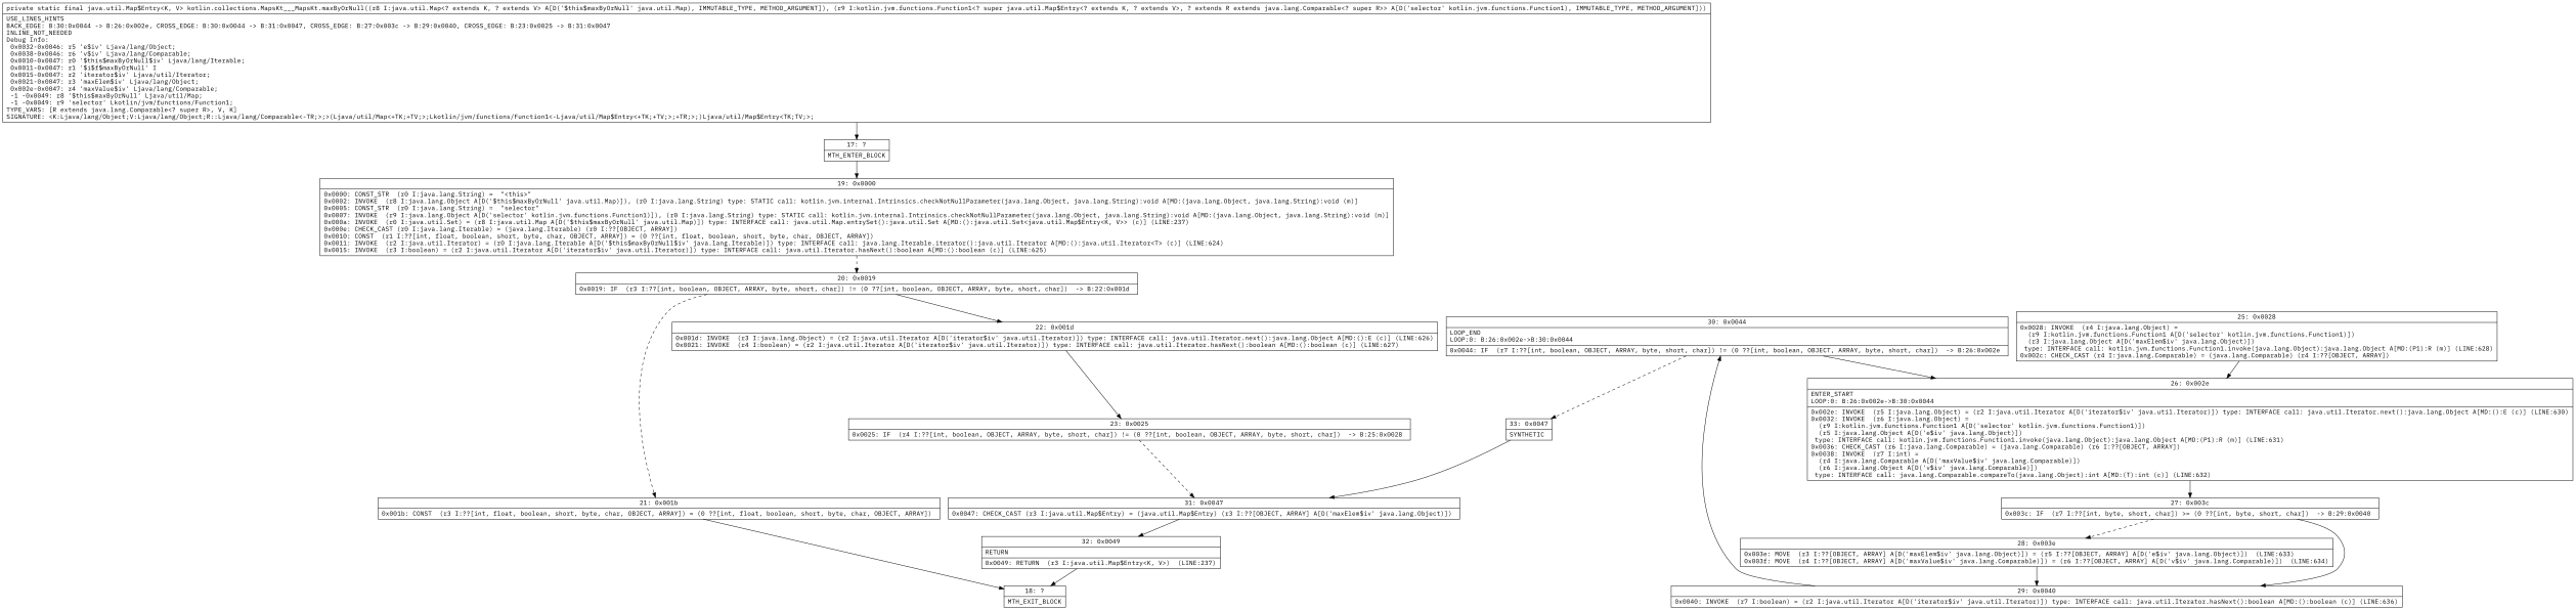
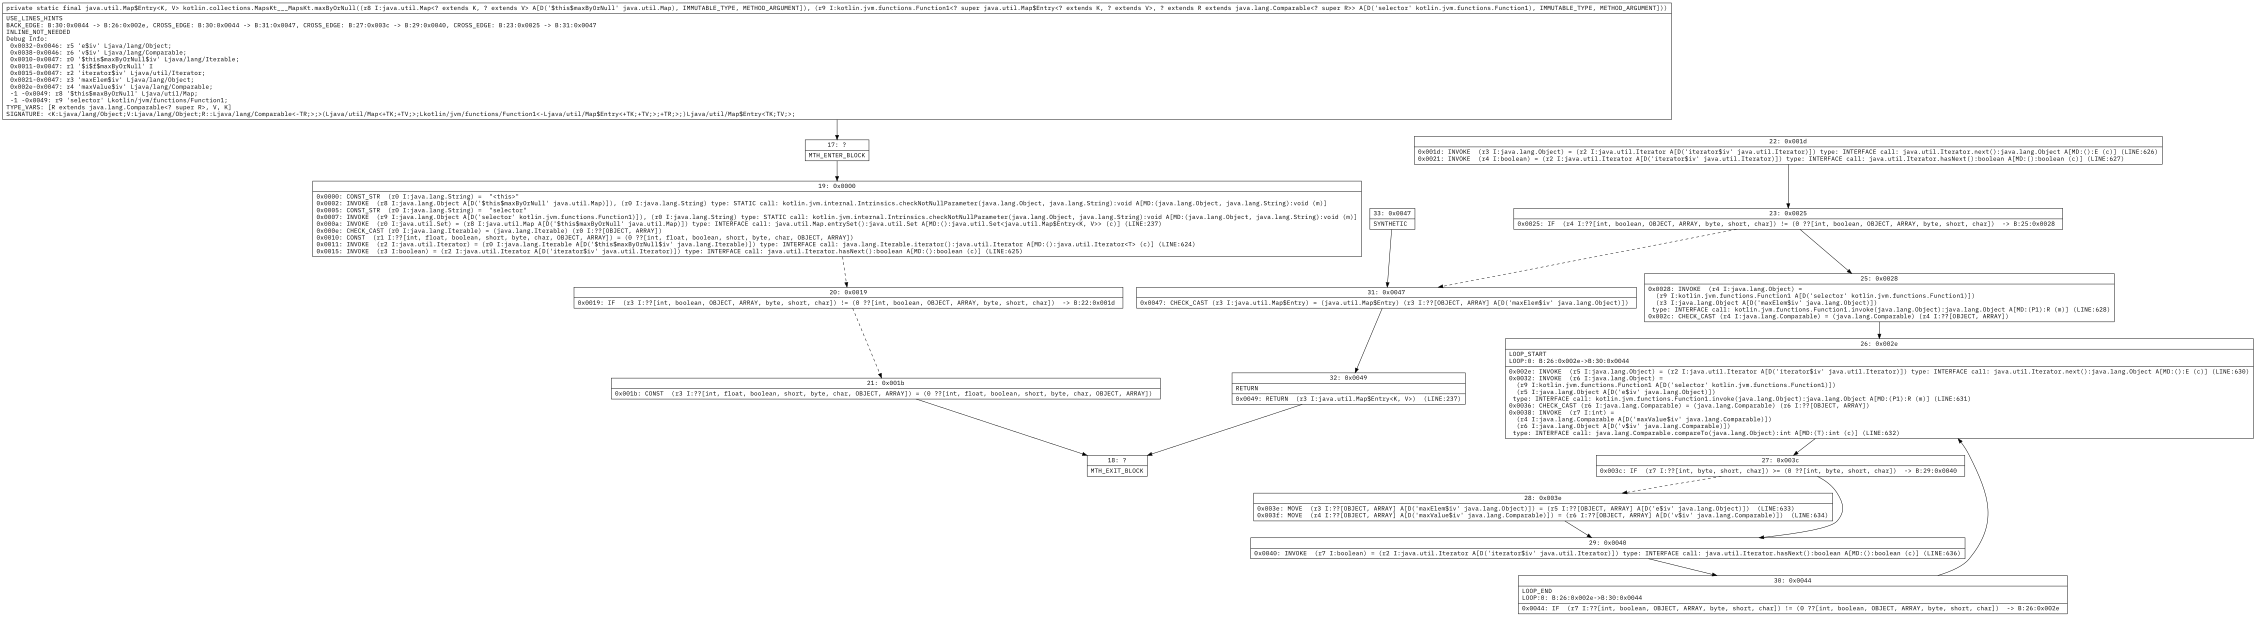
  digraph {
    fontname="IBM Plex Mono"
    node [fontname="IBM Plex Mono" shape=record]
    edge [fontname="IBM Plex Mono"]
    n1 [label="{17\:\ ?|MTH_ENTER_BLOCK\l}"]
    n2 [label="{19\:\ 0x0000|0x0000: CONST_STR  (r0 I:java.lang.String) =  \"\<this\>\" \l0x0002: INVOKE  (r8 I:java.lang.Object A[D('$this$maxByOrNull' java.util.Map)]), (r0 I:java.lang.String) type: STATIC call: kotlin.jvm.internal.Intrinsics.checkNotNullParameter(java.lang.Object, java.lang.String):void A[MD:(java.lang.Object, java.lang.String):void (m)]\l0x0005: CONST_STR  (r0 I:java.lang.String) =  \"selector\" \l0x0007: INVOKE  (r9 I:java.lang.Object A[D('selector' kotlin.jvm.functions.Function1)]), (r0 I:java.lang.String) type: STATIC call: kotlin.jvm.internal.Intrinsics.checkNotNullParameter(java.lang.Object, java.lang.String):void A[MD:(java.lang.Object, java.lang.String):void (m)]\l0x000a: INVOKE  (r0 I:java.util.Set) = (r8 I:java.util.Map A[D('$this$maxByOrNull' java.util.Map)]) type: INTERFACE call: java.util.Map.entrySet():java.util.Set A[MD:():java.util.Set\<java.util.Map$Entry\<K, V\>\> (c)] (LINE:237)\l0x000e: CHECK_CAST (r0 I:java.lang.Iterable) = (java.lang.Iterable) (r0 I:??[OBJECT, ARRAY]) \l0x0010: CONST  (r1 I:??[int, float, boolean, short, byte, char, OBJECT, ARRAY]) = (0 ??[int, float, boolean, short, byte, char, OBJECT, ARRAY]) \l0x0011: INVOKE  (r2 I:java.util.Iterator) = (r0 I:java.lang.Iterable A[D('$this$maxByOrNull$iv' java.lang.Iterable)]) type: INTERFACE call: java.lang.Iterable.iterator():java.util.Iterator A[MD:():java.util.Iterator\<T\> (c)] (LINE:624)\l0x0015: INVOKE  (r3 I:boolean) = (r2 I:java.util.Iterator A[D('iterator$iv' java.util.Iterator)]) type: INTERFACE call: java.util.Iterator.hasNext():boolean A[MD:():boolean (c)] (LINE:625)\l}"]
    n3 [label="{20\:\ 0x0019|0x0019: IF  (r3 I:??[int, boolean, OBJECT, ARRAY, byte, short, char]) != (0 ??[int, boolean, OBJECT, ARRAY, byte, short, char])  \-\> B:22:0x001d \l}"]
    n4 [label="{21\:\ 0x001b|0x001b: CONST  (r3 I:??[int, float, boolean, short, byte, char, OBJECT, ARRAY]) = (0 ??[int, float, boolean, short, byte, char, OBJECT, ARRAY]) \l}"]
    n5 [label="{22\:\ 0x001d|0x001d: INVOKE  (r3 I:java.lang.Object) = (r2 I:java.util.Iterator A[D('iterator$iv' java.util.Iterator)]) type: INTERFACE call: java.util.Iterator.next():java.lang.Object A[MD:():E (c)] (LINE:626)\l0x0021: INVOKE  (r4 I:boolean) = (r2 I:java.util.Iterator A[D('iterator$iv' java.util.Iterator)]) type: INTERFACE call: java.util.Iterator.hasNext():boolean A[MD:():boolean (c)] (LINE:627)\l}"]
    n6 [label="{18\:\ ?|MTH_EXIT_BLOCK\l}"]
    n7 [label="{23\:\ 0x0025|0x0025: IF  (r4 I:??[int, boolean, OBJECT, ARRAY, byte, short, char]) != (0 ??[int, boolean, OBJECT, ARRAY, byte, short, char])  \-\> B:25:0x0028 \l}"]
    n8 [label="{31\:\ 0x0047|0x0047: CHECK_CAST (r3 I:java.util.Map$Entry) = (java.util.Map$Entry) (r3 I:??[OBJECT, ARRAY] A[D('maxElem$iv' java.lang.Object)]) \l}"]
    n9 [label="{32\:\ 0x0049|RETURN\l|0x0049: RETURN  (r3 I:java.util.Map$Entry\<K, V\>)  (LINE:237)\l}"]
    n10 [label="{25\:\ 0x0028|0x0028: INVOKE  (r4 I:java.lang.Object) = \l  (r9 I:kotlin.jvm.functions.Function1 A[D('selector' kotlin.jvm.functions.Function1)])\l  (r3 I:java.lang.Object A[D('maxElem$iv' java.lang.Object)])\l type: INTERFACE call: kotlin.jvm.functions.Function1.invoke(java.lang.Object):java.lang.Object A[MD:(P1):R (m)] (LINE:628)\l0x002c: CHECK_CAST (r4 I:java.lang.Comparable) = (java.lang.Comparable) (r4 I:??[OBJECT, ARRAY]) \l}"]
-   n11 [label="{26\:\ 0x002e|ENTER_START\lLOOP:0: B:26:0x002e\-\>B:30:0x0044\l|0x002e: INVOKE  (r5 I:java.lang.Object) = (r2 I:java.util.Iterator A[D('iterator$iv' java.util.Iterator)]) type: INTERFACE call: java.util.Iterator.next():java.lang.Object A[MD:():E (c)] (LINE:630)\l0x0032: INVOKE  (r6 I:java.lang.Object) = \l  (r9 I:kotlin.jvm.functions.Function1 A[D('selector' kotlin.jvm.functions.Function1)])\l  (r5 I:java.lang.Object A[D('e$iv' java.lang.Object)])\l type: INTERFACE call: kotlin.jvm.functions.Function1.invoke(java.lang.Object):java.lang.Object A[MD:(P1):R (m)] (LINE:631)\l0x0036: CHECK_CAST (r6 I:java.lang.Comparable) = (java.lang.Comparable) (r6 I:??[OBJECT, ARRAY]) \l0x0038: INVOKE  (r7 I:int) = \l  (r4 I:java.lang.Comparable A[D('maxValue$iv' java.lang.Comparable)])\l  (r6 I:java.lang.Object A[D('v$iv' java.lang.Comparable)])\l type: INTERFACE call: java.lang.Comparable.compareTo(java.lang.Object):int A[MD:(T):int (c)] (LINE:632)\l}"]
+   n11 [label="{26\:\ 0x002e|LOOP_START\lLOOP:0: B:26:0x002e\-\>B:30:0x0044\l|0x002e: INVOKE  (r5 I:java.lang.Object) = (r2 I:java.util.Iterator A[D('iterator$iv' java.util.Iterator)]) type: INTERFACE call: java.util.Iterator.next():java.lang.Object A[MD:():E (c)] (LINE:630)\l0x0032: INVOKE  (r6 I:java.lang.Object) = \l  (r9 I:kotlin.jvm.functions.Function1 A[D('selector' kotlin.jvm.functions.Function1)])\l  (r5 I:java.lang.Object A[D('e$iv' java.lang.Object)])\l type: INTERFACE call: kotlin.jvm.functions.Function1.invoke(java.lang.Object):java.lang.Object A[MD:(P1):R (m)] (LINE:631)\l0x0036: CHECK_CAST (r6 I:java.lang.Comparable) = (java.lang.Comparable) (r6 I:??[OBJECT, ARRAY]) \l0x0038: INVOKE  (r7 I:int) = \l  (r4 I:java.lang.Comparable A[D('maxValue$iv' java.lang.Comparable)])\l  (r6 I:java.lang.Object A[D('v$iv' java.lang.Comparable)])\l type: INTERFACE call: java.lang.Comparable.compareTo(java.lang.Object):int A[MD:(T):int (c)] (LINE:632)\l}"]
    n12 [label="{27\:\ 0x003c|0x003c: IF  (r7 I:??[int, byte, short, char]) \>= (0 ??[int, byte, short, char])  \-\> B:29:0x0040 \l}"]
    n13 [label="{28\:\ 0x003e|0x003e: MOVE  (r3 I:??[OBJECT, ARRAY] A[D('maxElem$iv' java.lang.Object)]) = (r5 I:??[OBJECT, ARRAY] A[D('e$iv' java.lang.Object)])  (LINE:633)\l0x003f: MOVE  (r4 I:??[OBJECT, ARRAY] A[D('maxValue$iv' java.lang.Comparable)]) = (r6 I:??[OBJECT, ARRAY] A[D('v$iv' java.lang.Comparable)])  (LINE:634)\l}"]
    n14 [label="{29\:\ 0x0040|0x0040: INVOKE  (r7 I:boolean) = (r2 I:java.util.Iterator A[D('iterator$iv' java.util.Iterator)]) type: INTERFACE call: java.util.Iterator.hasNext():boolean A[MD:():boolean (c)] (LINE:636)\l}"]
    n15 [label="{30\:\ 0x0044|LOOP_END\lLOOP:0: B:26:0x002e\-\>B:30:0x0044\l|0x0044: IF  (r7 I:??[int, boolean, OBJECT, ARRAY, byte, short, char]) != (0 ??[int, boolean, OBJECT, ARRAY, byte, short, char])  \-\> B:26:0x002e \l}"]
    n16 [label="{33\:\ 0x0047|SYNTHETIC\l}"]
    n17 [label="{private static final java.util.Map$Entry\<K, V\> kotlin.collections.MapsKt___MapsKt.maxByOrNull((r8 I:java.util.Map\<? extends K, ? extends V\> A[D('$this$maxByOrNull' java.util.Map), IMMUTABLE_TYPE, METHOD_ARGUMENT]), (r9 I:kotlin.jvm.functions.Function1\<? super java.util.Map$Entry\<? extends K, ? extends V\>, ? extends R extends java.lang.Comparable\<? super R\>\> A[D('selector' kotlin.jvm.functions.Function1), IMMUTABLE_TYPE, METHOD_ARGUMENT]))  | USE_LINES_HINTS\lBACK_EDGE: B:30:0x0044 \-\> B:26:0x002e, CROSS_EDGE: B:30:0x0044 \-\> B:31:0x0047, CROSS_EDGE: B:27:0x003c \-\> B:29:0x0040, CROSS_EDGE: B:23:0x0025 \-\> B:31:0x0047\lINLINE_NOT_NEEDED\lDebug Info:\l  0x0032\-0x0046: r5 'e$iv' Ljava\/lang\/Object;\l  0x0038\-0x0046: r6 'v$iv' Ljava\/lang\/Comparable;\l  0x0010\-0x0047: r0 '$this$maxByOrNull$iv' Ljava\/lang\/Iterable;\l  0x0011\-0x0047: r1 '$i$f$maxByOrNull' I\l  0x0015\-0x0047: r2 'iterator$iv' Ljava\/util\/Iterator;\l  0x0021\-0x0047: r3 'maxElem$iv' Ljava\/lang\/Object;\l  0x002e\-0x0047: r4 'maxValue$iv' Ljava\/lang\/Comparable;\l  \-1 \-0x0049: r8 '$this$maxByOrNull' Ljava\/util\/Map;\l  \-1 \-0x0049: r9 'selector' Lkotlin\/jvm\/functions\/Function1;\lTYPE_VARS: [R extends java.lang.Comparable\<? super R\>, V, K]\lSIGNATURE: \<K:Ljava\/lang\/Object;V:Ljava\/lang\/Object;R::Ljava\/lang\/Comparable\<\-TR;\>;\>(Ljava\/util\/Map\<+TK;+TV;\>;Lkotlin\/jvm\/functions\/Function1\<\-Ljava\/util\/Map$Entry\<+TK;+TV;\>;+TR;\>;)Ljava\/util\/Map$Entry\<TK;TV;\>;\l}"]
    n1 -> n2
    n2 -> n3 [style=dashed]
    n3 -> n4 [style=dashed]
-   n3 -> n5
    n4 -> n6
    n5 -> n7
    n7 -> n8 [style=dashed]
+   n7 -> n10
    n8 -> n9
    n9 -> n6
    n10 -> n11
    n11 -> n12
    n12 -> n13 [style=dashed]
    n12 -> n14
    n13 -> n14
    n14 -> n15
    n15 -> n11
-   n15 -> n16 [style=dashed]
    n16 -> n8
    n17 -> n1
  }
